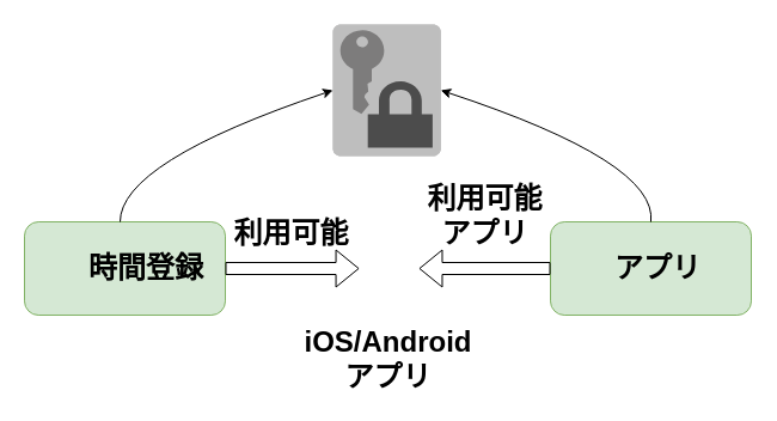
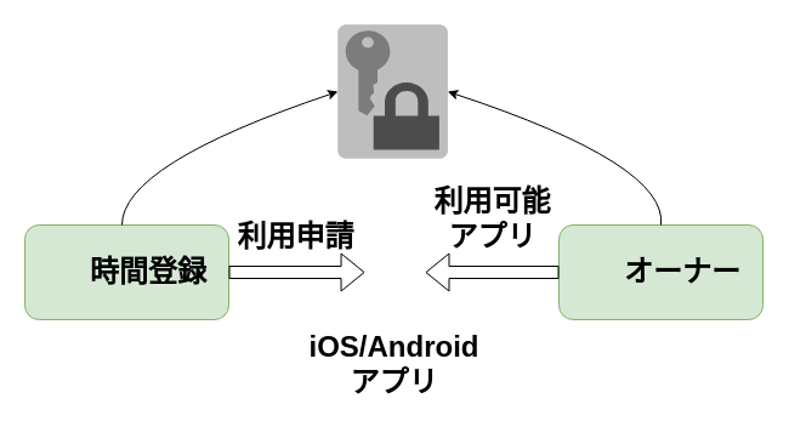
  <mxCell id="0" />
  <mxCell id="1" parent="0" />
  <mxCell id="2" value="&lt;font style=&quot;font-size: 24px;&quot;&gt;時間登録&lt;/font&gt;" style="label;image=https://cdn3.iconfinder.com/data/icons/user-avatars-1/512/users-10-3-128.png;whiteSpace=wrap;html=1;rounded=1;fillColor=#d5e8d4;strokeColor=#82b366;" vertex="1" parent="1"><mxGeometry x="20" y="185" width="168" height="78" as="geometry" /></mxCell>
- <mxCell id="3" value="&lt;font style=&quot;font-size: 24px;&quot;&gt;アプリ&lt;/font&gt;" style="label;image=https://cdn3.iconfinder.com/data/icons/user-avatars-1/512/users-9-2-128.png;whiteSpace=wrap;html=1;rounded=1;fillColor=#d5e8d4;strokeColor=#82b366;" vertex="1" parent="1"><mxGeometry x="460" y="185" width="168" height="78" as="geometry" /></mxCell>
+ <mxCell id="3" value="&lt;font style=&quot;font-size: 24px;&quot;&gt;オーナー&lt;/font&gt;" style="label;image=https://cdn3.iconfinder.com/data/icons/user-avatars-1/512/users-9-2-128.png;whiteSpace=wrap;html=1;rounded=1;fillColor=#d5e8d4;strokeColor=#82b366;" vertex="1" parent="1"><mxGeometry x="460" y="185" width="168" height="78" as="geometry" /></mxCell>
  <mxCell id="4" value="" style="shape=image;html=1;verticalAlign=top;verticalLabelPosition=bottom;labelBackgroundColor=#ffffff;imageAspect=0;aspect=fixed;image=https://cdn1.iconfinder.com/data/icons/general-9/500/phone-128.png" vertex="1" parent="1"><mxGeometry x="260" y="160" width="128" height="128" as="geometry" /></mxCell>
  <mxCell id="5" value="" style="outlineConnect=0;dashed=0;verticalLabelPosition=bottom;verticalAlign=top;align=center;html=1;shape=mxgraph.aws3.data_encryption_key;fillColor=#7D7C7C;gradientColor=none;" vertex="1" parent="1"><mxGeometry x="278" y="20" width="90.25" height="110" as="geometry" /></mxCell>
  <mxCell id="6" value="&lt;b&gt;iOS/Android&lt;br&gt;アプリ&lt;/b&gt;" style="text;html=1;align=center;verticalAlign=middle;resizable=0;points=[];autosize=1;strokeColor=none;fillColor=none;fontSize=24;" vertex="1" parent="1"><mxGeometry x="244" y="270" width="160" height="60" as="geometry" /></mxCell>
  <mxCell id="7" value="" style="shape=flexArrow;endArrow=classic;html=1;rounded=0;fontSize=24;exitX=1;exitY=0.5;exitDx=0;exitDy=0;entryX=0.313;entryY=0.5;entryDx=0;entryDy=0;entryPerimeter=0;" edge="1" parent="1" source="2" target="4"><mxGeometry width="50" height="50" relative="1" as="geometry"><mxPoint x="270" y="130" as="sourcePoint" /><mxPoint x="240" y="224" as="targetPoint" /></mxGeometry></mxCell>
  <mxCell id="8" value="" style="shape=flexArrow;endArrow=classic;html=1;rounded=0;fontSize=24;exitX=0;exitY=0.5;exitDx=0;exitDy=0;entryX=0.703;entryY=0.5;entryDx=0;entryDy=0;entryPerimeter=0;" edge="1" parent="1" source="3" target="4"><mxGeometry width="50" height="50" relative="1" as="geometry"><mxPoint x="90" y="110" as="sourcePoint" /><mxPoint x="202.064" y="110" as="targetPoint" /></mxGeometry></mxCell>
  <mxCell id="9" value="" style="curved=1;endArrow=classic;html=1;rounded=0;fontSize=24;entryX=0;entryY=0.5;entryDx=0;entryDy=0;entryPerimeter=0;" edge="1" parent="1" target="5"><mxGeometry width="50" height="50" relative="1" as="geometry"><mxPoint x="100" y="185" as="sourcePoint" /><mxPoint x="150" y="135" as="targetPoint" /><Array as="points"><mxPoint x="100" y="135" /></Array></mxGeometry></mxCell>
  <mxCell id="10" value="" style="curved=1;endArrow=classic;html=1;rounded=0;fontSize=24;exitX=0.5;exitY=0;exitDx=0;exitDy=0;entryX=1;entryY=0.5;entryDx=0;entryDy=0;entryPerimeter=0;" edge="1" parent="1" source="3" target="5"><mxGeometry width="50" height="50" relative="1" as="geometry"><mxPoint x="550" y="185" as="sourcePoint" /><mxPoint x="600" y="135" as="targetPoint" /><Array as="points"><mxPoint x="550" y="135" /></Array></mxGeometry></mxCell>
- <mxCell id="11" value="&lt;b&gt;利用可能&lt;/b&gt;" style="text;html=1;align=center;verticalAlign=middle;resizable=0;points=[];autosize=1;strokeColor=none;fillColor=none;fontSize=24;" vertex="1" parent="1"><mxGeometry x="188" y="180" width="110" height="30" as="geometry" /></mxCell>
+ <mxCell id="11" value="&lt;b&gt;利用申請&lt;/b&gt;" style="text;html=1;align=center;verticalAlign=middle;resizable=0;points=[];autosize=1;strokeColor=none;fillColor=none;fontSize=24;" vertex="1" parent="1"><mxGeometry x="188" y="180" width="110" height="30" as="geometry" /></mxCell>
  <mxCell id="12" value="&lt;b style=&quot;&quot;&gt;&lt;font style=&quot;font-size: 24px;&quot;&gt;利用可能&lt;br&gt;アプリ&lt;br&gt;&lt;/font&gt;&lt;/b&gt;" style="text;html=1;align=center;verticalAlign=middle;resizable=0;points=[];autosize=1;strokeColor=none;fillColor=none;fontSize=24;" vertex="1" parent="1"><mxGeometry x="350" y="150" width="110" height="60" as="geometry" /></mxCell>
